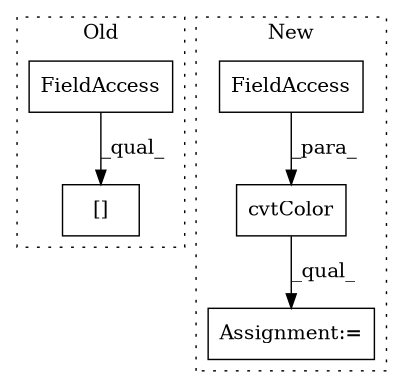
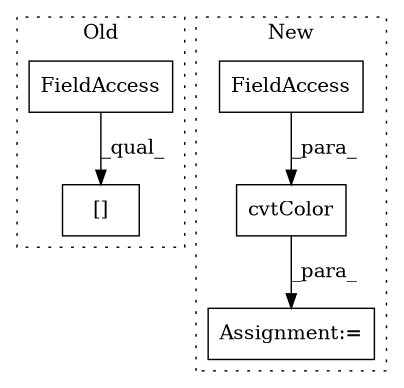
  digraph {
    node [a=22 shape=box]
    n1 [a=2 l="11,1" label="[]" s="2302,2314"]
    n2 [l=10 label=FieldAccess s=2302]
    n3 [a=32 l="9,1" label=cvtColor s="2498,2529"]
    n4 [l=18 label=FieldAccess s=2511]
    n5 [a=7 l=1 label="Assignment:=" s=2493]
    subgraph cluster_1 {
      label=Old
      style=dotted
      n1
      n2
    }
    subgraph cluster_2 {
      label=New
      style=dotted
      n3
      n4
      n5
    }
    n2 -> n1 [label=_qual_]
-   n3 -> n5 [label=_qual_]
+   n3 -> n5 [label=_para_]
    n4 -> n3 [label=_para_]
  }
